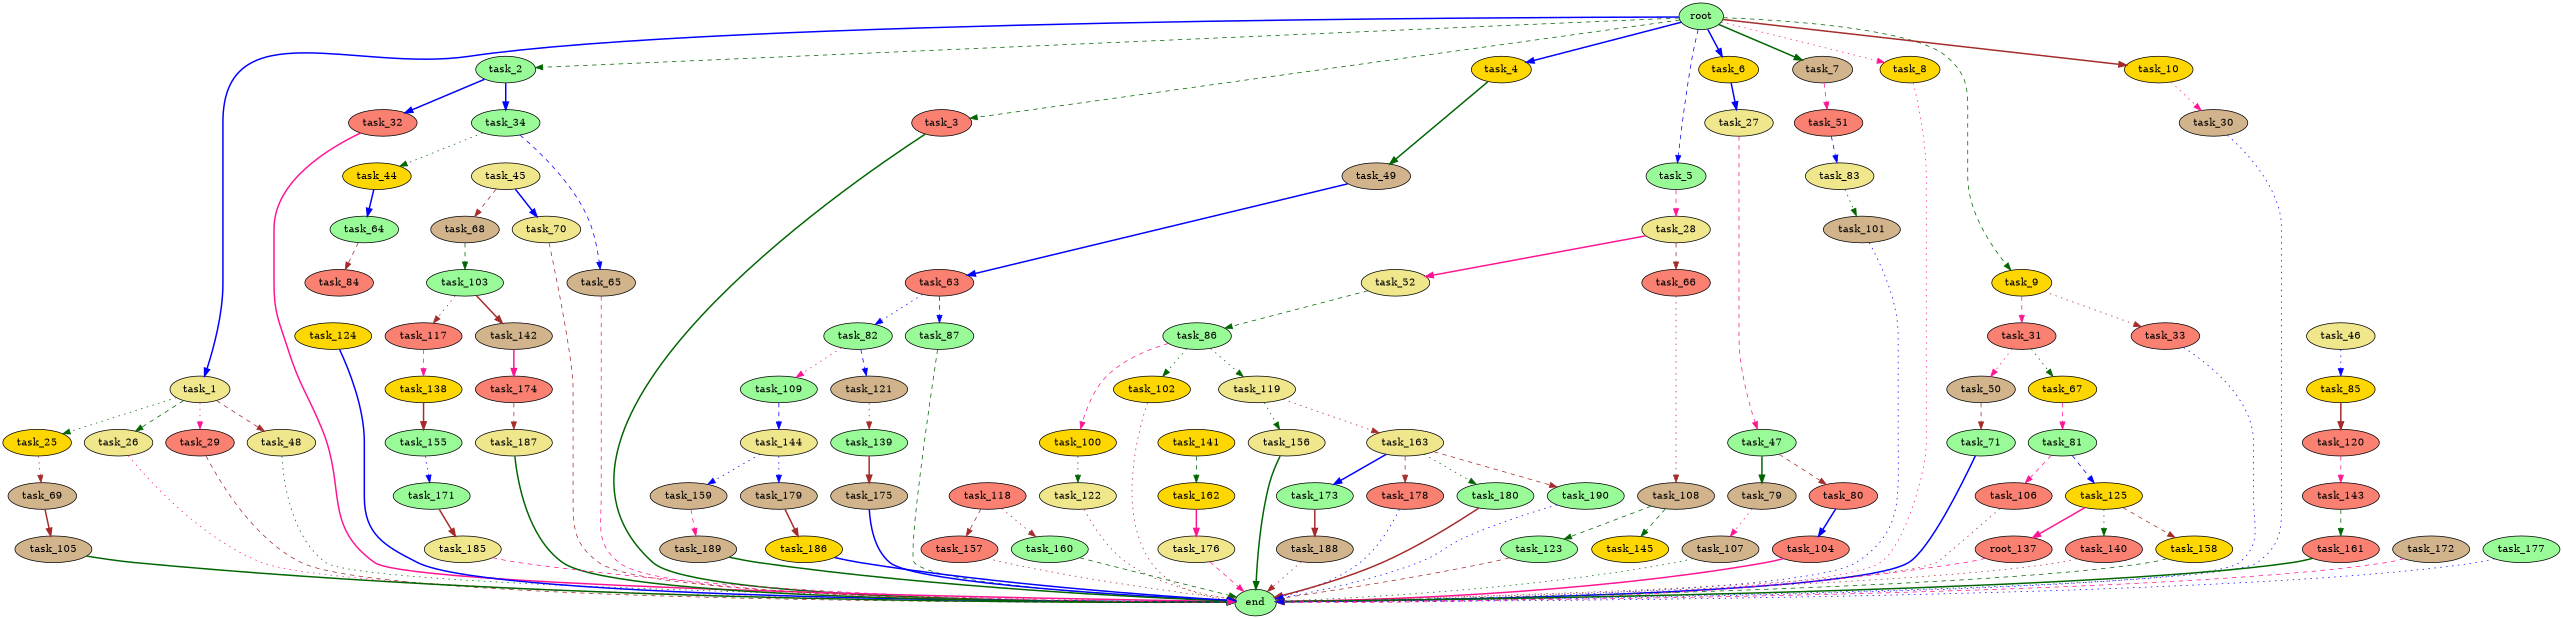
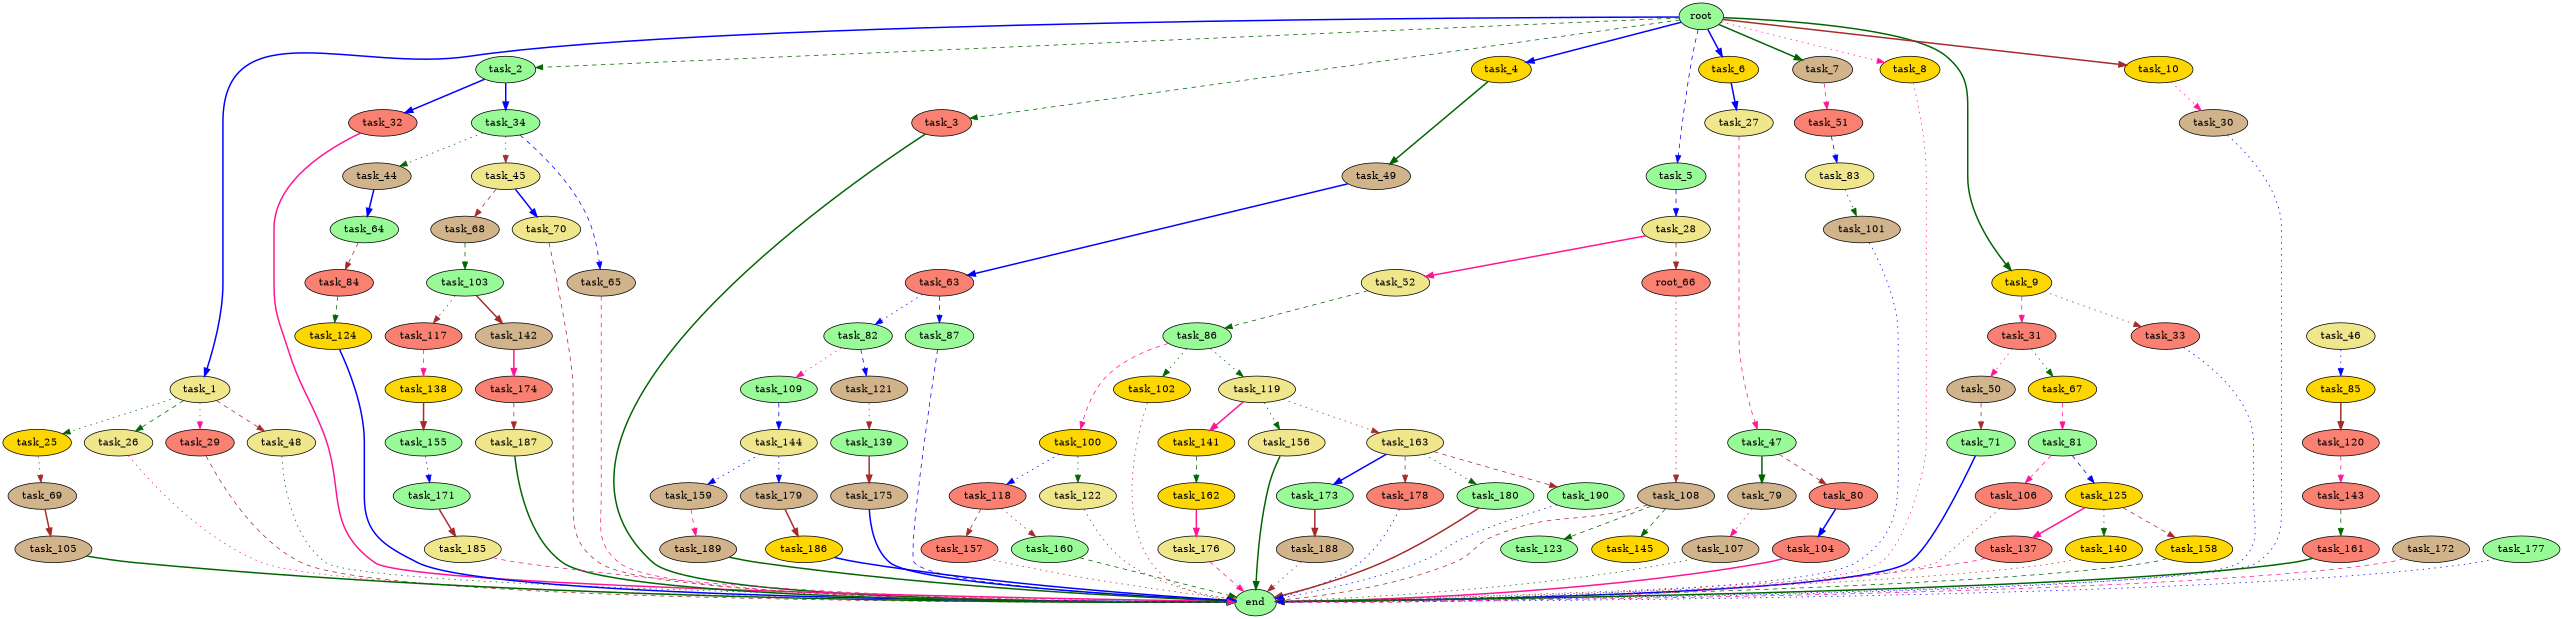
  digraph {
    node [fillcolor=palegreen style=filled]
    edge [color=brown style=dashed]
    task_1 [fillcolor=khaki]
    root
    task_2
    task_3 [fillcolor=salmon]
    task_4 [fillcolor=gold]
    task_5
    task_6 [fillcolor=gold]
    task_7 [fillcolor=tan]
    task_8 [fillcolor=gold]
    task_9 [fillcolor=gold]
    task_10 [fillcolor=gold]
    task_25 [fillcolor=gold]
    task_26 [fillcolor=khaki]
    task_29 [fillcolor=salmon]
    task_48 [fillcolor=khaki]
    task_32 [fillcolor=salmon]
    task_34
    end
    task_49 [fillcolor=tan]
    task_28 [fillcolor=khaki]
    task_27 [fillcolor=khaki]
    task_51 [fillcolor=salmon]
    task_31 [fillcolor=salmon]
    task_33 [fillcolor=salmon]
    task_30 [fillcolor=tan]
    task_69 [fillcolor=tan]
-   task_44 [fillcolor=gold]
+   task_44 [fillcolor=tan]
    task_45 [fillcolor=khaki]
    task_65 [fillcolor=tan]
    task_46 [fillcolor=khaki]
    task_85 [fillcolor=gold]
    task_63 [fillcolor=salmon]
    task_52 [fillcolor=khaki]
-   task_66 [fillcolor=salmon]
+   task_66 [fillcolor=salmon label=root_66]
    task_47
    task_83 [fillcolor=khaki]
    task_50 [fillcolor=tan]
    task_67 [fillcolor=gold]
    task_105 [fillcolor=tan]
    task_79 [fillcolor=tan]
    task_80 [fillcolor=salmon]
    task_86
    task_108 [fillcolor=tan]
    task_71
    task_81
    task_64
    task_68 [fillcolor=tan]
    task_70 [fillcolor=khaki]
    task_84 [fillcolor=salmon]
    task_103
    task_120 [fillcolor=salmon]
    task_107 [fillcolor=tan]
    task_104 [fillcolor=salmon]
    task_82
    task_87
    task_101 [fillcolor=tan]
    task_100 [fillcolor=gold]
    task_102 [fillcolor=gold]
    task_119 [fillcolor=khaki]
    task_109
    task_121 [fillcolor=tan]
    task_124 [fillcolor=gold]
    task_123
    task_145 [fillcolor=gold]
    task_106 [fillcolor=salmon]
    task_125 [fillcolor=gold]
    task_117 [fillcolor=salmon]
    task_142 [fillcolor=tan]
-   task_137 [fillcolor=salmon label=root_137]
-   task_140 [fillcolor=salmon]
+   task_137 [fillcolor=salmon]
+   task_140 [fillcolor=gold]
    task_158 [fillcolor=gold]
    task_144 [fillcolor=khaki]
    task_139
    task_143 [fillcolor=salmon]
    task_118 [fillcolor=salmon]
    task_122 [fillcolor=khaki]
    task_141 [fillcolor=gold]
    task_156 [fillcolor=khaki]
    task_163 [fillcolor=khaki]
    task_157 [fillcolor=salmon]
    task_160
    task_138 [fillcolor=gold]
    task_174 [fillcolor=salmon]
    task_159 [fillcolor=tan]
    task_179 [fillcolor=tan]
    task_155
    task_162 [fillcolor=gold]
    task_173
    task_178 [fillcolor=salmon]
    task_180
    task_190
    task_161 [fillcolor=salmon]
    task_175 [fillcolor=tan]
    task_171
    task_176 [fillcolor=khaki]
    task_187 [fillcolor=khaki]
    task_172 [fillcolor=tan]
    task_189 [fillcolor=tan]
    task_186 [fillcolor=gold]
    task_177
    task_185 [fillcolor=khaki]
    task_188 [fillcolor=tan]
    task_1 -> task_25 [color=darkgreen style=dotted]
    task_1 -> task_26 [color=darkgreen]
    task_1 -> task_29 [color=deeppink style=dotted]
    task_1 -> task_48
    root -> task_1 [color=blue style=bold]
    root -> task_2 [color=darkgreen]
    root -> task_3 [color=darkgreen]
    root -> task_4 [color=blue style=bold]
    root -> task_5 [color=blue]
    root -> task_6 [color=blue style=bold]
    root -> task_7 [color=darkgreen style=bold]
    root -> task_8 [color=deeppink style=dotted]
-   root -> task_9 [color=darkgreen]
+   root -> task_9 [color=darkgreen style=bold]
    root -> task_10 [style=bold]
    task_2 -> task_32 [color=blue style=bold]
    task_2 -> task_34 [color=blue style=bold]
    task_3 -> end [color=darkgreen style=bold]
    task_4 -> task_49 [color=darkgreen style=bold]
-   task_5 -> task_28 [color=deeppink]
+   task_5 -> task_28 [color=blue]
    task_6 -> task_27 [color=blue style=bold]
    task_7 -> task_51 [color=deeppink]
    task_8 -> end [color=deeppink style=dotted]
    task_9 -> task_31 [color=deeppink]
    task_9 -> task_33 [style=dotted]
    task_10 -> task_30 [color=deeppink style=dotted]
    task_25 -> task_69 [style=dotted]
    task_26 -> end [color=deeppink style=dotted]
    task_29 -> end
    task_48 -> end [color=darkgreen style=dotted]
    task_32 -> end [color=deeppink style=bold]
    task_34 -> task_44 [color=darkgreen style=dotted]
+   task_34 -> task_45 [style=dotted]
    task_34 -> task_65 [color=blue]
    task_49 -> task_63 [color=blue style=bold]
    task_28 -> task_52 [color=deeppink style=bold]
    task_28 -> task_66
    task_27 -> task_47 [color=deeppink]
    task_51 -> task_83 [color=blue]
    task_31 -> task_50 [color=deeppink style=dotted]
    task_31 -> task_67 [color=darkgreen style=dotted]
    task_33 -> end [color=blue style=dotted]
    task_30 -> end [color=blue style=dotted]
    task_69 -> task_105 [style=bold]
    task_44 -> task_64 [color=blue style=bold]
    task_45 -> task_68
    task_45 -> task_70 [color=blue style=bold]
    task_65 -> end [color=deeppink]
    task_46 -> task_85 [color=blue style=dotted]
    task_85 -> task_120 [style=bold]
    task_63 -> task_82 [color=blue style=dotted]
    task_63 -> task_87 [color=blue]
    task_52 -> task_86 [color=darkgreen]
    task_66 -> task_108 [style=dotted]
    task_47 -> task_79 [color=darkgreen style=bold]
    task_47 -> task_80
    task_83 -> task_101 [color=darkgreen style=dotted]
    task_50 -> task_71
    task_67 -> task_81 [color=deeppink]
    task_105 -> end [color=darkgreen style=bold]
    task_79 -> task_107 [color=deeppink style=dotted]
    task_80 -> task_104 [color=blue style=bold]
    task_86 -> task_100 [color=deeppink]
    task_86 -> task_102 [color=darkgreen style=dotted]
    task_86 -> task_119 [color=darkgreen style=dotted]
    task_108 -> task_123 [color=darkgreen]
    task_108 -> task_145 [color=darkgreen]
    task_71 -> end [color=blue style=bold]
    task_81 -> task_106 [color=deeppink]
    task_81 -> task_125 [color=blue]
    task_64 -> task_84
    task_68 -> task_103 [color=darkgreen]
    task_70 -> end
+   task_84 -> task_124 [color=darkgreen]
    task_103 -> task_117 [style=dotted]
    task_103 -> task_142 [style=bold]
    task_120 -> task_143 [color=deeppink]
    task_107 -> end [color=darkgreen style=dotted]
    task_104 -> end [color=deeppink style=bold]
    task_82 -> task_109 [color=deeppink style=dotted]
    task_82 -> task_121 [color=blue]
-   task_87 -> end [color=darkgreen]
+   task_87 -> end [color=blue]
    task_101 -> end [color=blue style=dotted]
+   task_100 -> task_118 [color=blue style=dotted]
    task_100 -> task_122 [color=darkgreen style=dotted]
    task_102 -> end [style=dotted]
+   task_119 -> task_141 [color=deeppink style=bold]
    task_119 -> task_156 [color=darkgreen style=dotted]
    task_119 -> task_163 [style=dotted]
    task_109 -> task_144 [color=blue]
    task_121 -> task_139 [style=dotted]
    task_124 -> end [color=blue style=bold]
-   task_123 -> end
+   task_108 -> end
    task_106 -> end [style=dotted]
    task_125 -> task_137 [color=deeppink style=bold]
    task_125 -> task_140 [color=darkgreen style=dotted]
    task_125 -> task_158
    task_117 -> task_138 [color=deeppink]
    task_142 -> task_174 [color=deeppink style=bold]
    task_137 -> end [color=deeppink]
    task_140 -> end [style=dotted]
    task_158 -> end [color=darkgreen]
    task_144 -> task_159 [color=blue style=dotted]
    task_144 -> task_179 [color=blue style=dotted]
    task_139 -> task_175 [style=bold]
    task_143 -> task_161 [color=darkgreen]
    task_118 -> task_157
    task_118 -> task_160 [style=dotted]
    task_122 -> end [style=dotted]
    task_141 -> task_162 [color=darkgreen]
    task_156 -> end [color=darkgreen style=bold]
    task_163 -> task_173 [color=blue style=bold]
    task_163 -> task_178
    task_163 -> task_180 [color=darkgreen style=dotted]
    task_163 -> task_190
    task_157 -> end [style=dotted]
    task_160 -> end [color=darkgreen]
    task_138 -> task_155 [style=bold]
    task_174 -> task_187
    task_159 -> task_189 [color=deeppink]
    task_179 -> task_186 [style=bold]
    task_155 -> task_171 [color=blue style=dotted]
    task_162 -> task_176 [color=deeppink style=bold]
    task_173 -> task_188 [style=bold]
    task_178 -> end [color=blue style=dotted]
    task_180 -> end [style=bold]
    task_190 -> end [color=blue style=dotted]
    task_161 -> end [color=darkgreen style=bold]
    task_175 -> end [color=blue style=bold]
    task_171 -> task_185 [style=bold]
    task_176 -> end [color=deeppink]
    task_187 -> end [color=darkgreen style=bold]
    task_172 -> end [color=deeppink]
    task_189 -> end [color=darkgreen style=bold]
    task_186 -> end [color=blue style=bold]
    task_177 -> end [color=blue style=dotted]
    task_185 -> end [color=deeppink]
    task_188 -> end [style=dotted]
  }
